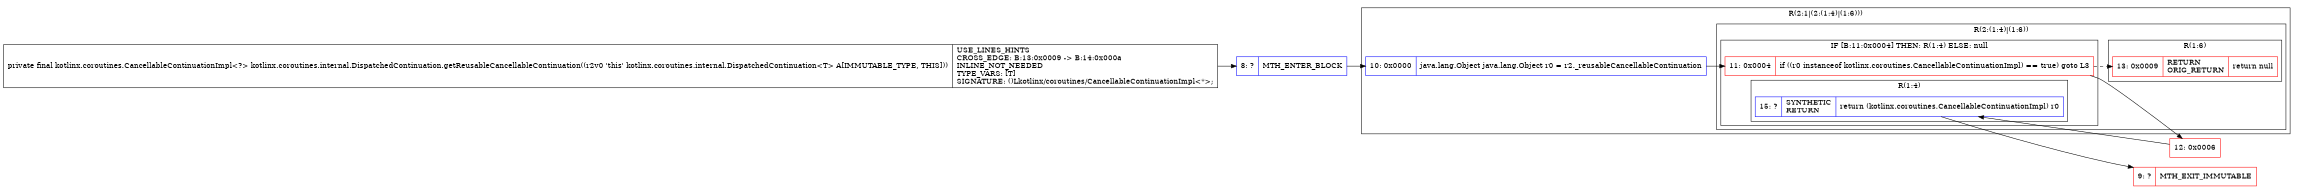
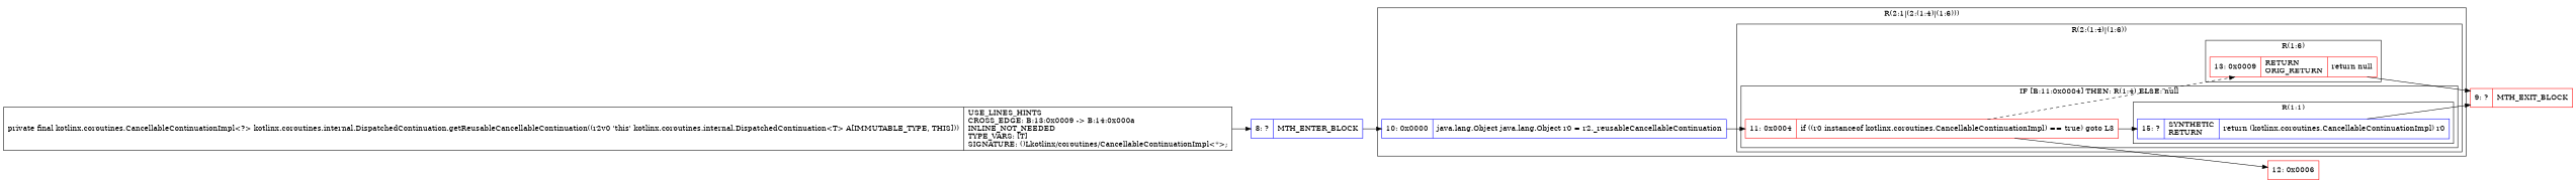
  digraph {
    rankdir=LR
    node [color=red shape=record]
    n1 [color=blue label="{15\:\ ?|SYNTHETIC\lRETURN\l|return (kotlinx.coroutines.CancellableContinuationImpl) r0\l}"]
    n2 [label="{11\:\ 0x0004|if ((r0 instanceof kotlinx.coroutines.CancellableContinuationImpl) == true) goto L3\l}"]
    n3 [label="{13\:\ 0x0009|RETURN\lORIG_RETURN\l|return null\l}"]
    n4 [color=blue label="{10\:\ 0x0000|java.lang.Object java.lang.Object r0 = r2._reusableCancellableContinuation\l}"]
-   n5 [label="{9\:\ ?|MTH_EXIT_IMMUTABLE\l}"]
+   n5 [label="{9\:\ ?|MTH_EXIT_BLOCK\l}"]
    n6 [label="{12\:\ 0x0006}"]
    n7 [color=blue label="{8\:\ ?|MTH_ENTER_BLOCK\l}"]
    n8 [label="{private final kotlinx.coroutines.CancellableContinuationImpl\<?\> kotlinx.coroutines.internal.DispatchedContinuation.getReusableCancellableContinuation((r2v0 'this' kotlinx.coroutines.internal.DispatchedContinuation\<T\> A[IMMUTABLE_TYPE, THIS]))  | USE_LINES_HINTS\lCROSS_EDGE: B:13:0x0009 \-\> B:14:0x000a\lINLINE_NOT_NEEDED\lTYPE_VARS: [T]\lSIGNATURE: ()Lkotlinx\/coroutines\/CancellableContinuationImpl\<*\>;\l}" color=""]
    subgraph cluster_1 {
      label="R(2:1|(2:(1:4)|(1:6)))"
      n4
      subgraph cluster_2 {
        label="R(2:(1:4)|(1:6))"
        subgraph cluster_3 {
          label="IF [B:11:0x0004] THEN: R(1:4) ELSE: null"
          n2
          subgraph cluster_4 {
-           label="R(1:4)"
+           label="R(1:1)"
            n1
          }
        }
        subgraph cluster_5 {
          label="R(1:6)"
          n3
        }
      }
    }
    n1 -> n5
    n2 -> n3 [style=dashed]
    n2 -> n6
+   n3 -> n5
    n4 -> n2
-   n6 -> n1
+   n2 -> n1
    n7 -> n4
    n8 -> n7
  }
